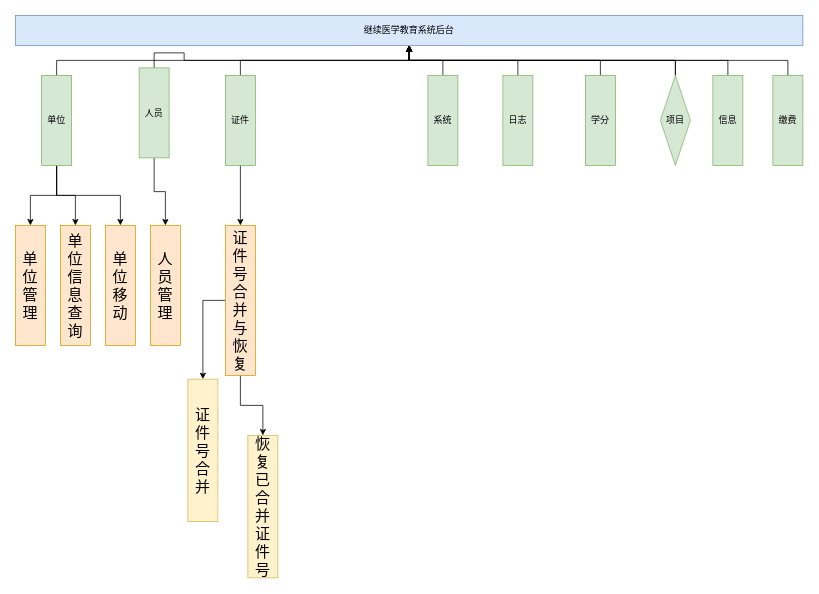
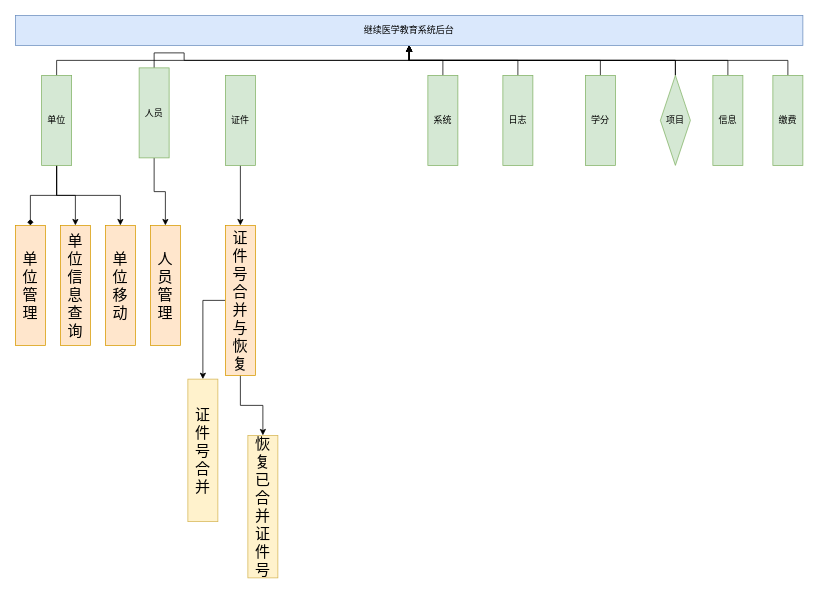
  <mxCell id="0" />
  <mxCell id="1" parent="0" />
  <mxCell id="2" value="继续医学教育系统后台" style="rounded=0;whiteSpace=wrap;html=1;fillColor=#dae8fc;strokeColor=#6c8ebf;" vertex="1" parent="1"><mxGeometry y="20" width="1050" height="40" as="geometry" x="20" /></mxCell>
  <mxCell id="3" value="" style="edgeStyle=orthogonalEdgeStyle;rounded=0;orthogonalLoop=1;jettySize=auto;html=1;" edge="1" parent="1" source="7" target="2"><mxGeometry relative="1" as="geometry" /></mxCell>
- <mxCell id="4" value="" style="edgeStyle=orthogonalEdgeStyle;rounded=0;orthogonalLoop=1;jettySize=auto;html=1;fontSize=20;entryX=0;entryY=0.5;entryDx=0;entryDy=0;exitX=1;exitY=0.5;exitDx=0;exitDy=0;" edge="1" parent="1" source="7" target="17"><mxGeometry relative="1" as="geometry"><mxPoint x="125" y="300" as="targetPoint" /></mxGeometry></mxCell>
+ <mxCell id="4" value="" style="edgeStyle=orthogonalEdgeStyle;rounded=0;orthogonalLoop=1;jettySize=auto;html=1;fontSize=20;entryX=0;entryY=0.5;entryDx=0;entryDy=0;exitX=1;exitY=0.5;exitDx=0;exitDy=0;endArrow=diamond;" edge="1" parent="1" source="7" target="17"><mxGeometry relative="1" as="geometry"><mxPoint x="125" y="300" as="targetPoint" /></mxGeometry></mxCell>
  <mxCell id="5" style="edgeStyle=orthogonalEdgeStyle;rounded=0;orthogonalLoop=1;jettySize=auto;html=1;exitX=1;exitY=0.5;exitDx=0;exitDy=0;entryX=0;entryY=0.5;entryDx=0;entryDy=0;fontSize=20;" edge="1" parent="1" source="7" target="28"><mxGeometry relative="1" as="geometry" /></mxCell>
  <mxCell id="6" style="edgeStyle=orthogonalEdgeStyle;rounded=0;orthogonalLoop=1;jettySize=auto;html=1;exitX=1;exitY=0.5;exitDx=0;exitDy=0;entryX=0;entryY=0.5;entryDx=0;entryDy=0;fontSize=20;" edge="1" parent="1" source="7" target="29"><mxGeometry relative="1" as="geometry" /></mxCell>
  <mxCell id="7" value="单位" style="rounded=0;whiteSpace=wrap;html=1;direction=south;fillColor=#d5e8d4;strokeColor=#82b366;" vertex="1" parent="1"><mxGeometry x="55" y="100" width="40" height="120" as="geometry" /></mxCell>
  <mxCell id="8" value="" style="edgeStyle=orthogonalEdgeStyle;rounded=0;orthogonalLoop=1;jettySize=auto;html=1;" edge="1" parent="1" source="10" target="2"><mxGeometry relative="1" as="geometry" /></mxCell>
  <mxCell id="9" value="" style="edgeStyle=orthogonalEdgeStyle;rounded=0;orthogonalLoop=1;jettySize=auto;html=1;fontSize=20;" edge="1" parent="1" source="10" target="30"><mxGeometry relative="1" as="geometry" /></mxCell>
  <mxCell id="10" value="人员" style="rounded=0;whiteSpace=wrap;html=1;direction=south;fillColor=#d5e8d4;strokeColor=#82b366;" vertex="1" parent="1"><mxGeometry x="185" y="90" width="40" height="120" as="geometry" /></mxCell>
  <mxCell id="11" value="" style="edgeStyle=orthogonalEdgeStyle;rounded=0;orthogonalLoop=1;jettySize=auto;html=1;" edge="1" parent="1" source="27" target="2"><mxGeometry relative="1" as="geometry" /></mxCell>
  <mxCell id="12" value="" style="edgeStyle=orthogonalEdgeStyle;rounded=0;orthogonalLoop=1;jettySize=auto;html=1;" edge="1" parent="1" source="13" target="2"><mxGeometry relative="1" as="geometry" /></mxCell>
  <mxCell id="13" value="缴费" style="rounded=0;whiteSpace=wrap;html=1;direction=south;fillColor=#d5e8d4;strokeColor=#82b366;" vertex="1" parent="1"><mxGeometry x="1030" y="100" width="40" height="120" as="geometry" /></mxCell>
  <mxCell id="14" value="" style="edgeStyle=orthogonalEdgeStyle;rounded=0;orthogonalLoop=1;jettySize=auto;html=1;" edge="1" parent="1" source="27" target="2"><mxGeometry relative="1" as="geometry" /></mxCell>
  <mxCell id="15" value="" style="edgeStyle=orthogonalEdgeStyle;rounded=0;orthogonalLoop=1;jettySize=auto;html=1;" edge="1" parent="1" source="16" target="2"><mxGeometry relative="1" as="geometry" /></mxCell>
  <mxCell id="16" value="信息" style="rounded=0;whiteSpace=wrap;html=1;direction=south;fillColor=#d5e8d4;strokeColor=#82b366;" vertex="1" parent="1"><mxGeometry x="950" y="100" width="40" height="120" as="geometry" /></mxCell>
  <mxCell id="17" value="单位管理" style="rounded=0;whiteSpace=wrap;html=1;direction=south;fillColor=#ffe6cc;strokeColor=#d79b00;fontSize=20;fontStyle=0" vertex="1" parent="1"><mxGeometry y="300" width="40" height="160" as="geometry" x="20" /></mxCell>
- <mxCell id="18" value="" style="edgeStyle=orthogonalEdgeStyle;rounded=0;orthogonalLoop=1;jettySize=auto;html=1;" edge="1" parent="1" source="20" target="2"><mxGeometry relative="1" as="geometry" /></mxCell>
  <mxCell id="19" value="" style="edgeStyle=orthogonalEdgeStyle;rounded=0;orthogonalLoop=1;jettySize=auto;html=1;fontSize=20;entryX=0;entryY=0.5;entryDx=0;entryDy=0;exitX=1;exitY=0.5;exitDx=0;exitDy=0;" edge="1" parent="1" source="20" target="33"><mxGeometry relative="1" as="geometry"><mxPoint x="400" y="300" as="targetPoint" /></mxGeometry></mxCell>
  <mxCell id="20" value="证件" style="rounded=0;whiteSpace=wrap;html=1;direction=south;fillColor=#d5e8d4;strokeColor=#82b366;" vertex="1" parent="1"><mxGeometry x="300" y="100" width="40" height="120" as="geometry" /></mxCell>
  <mxCell id="21" value="" style="edgeStyle=orthogonalEdgeStyle;rounded=0;orthogonalLoop=1;jettySize=auto;html=1;" edge="1" parent="1" source="22" target="2"><mxGeometry relative="1" as="geometry" /></mxCell>
  <mxCell id="22" value="系统" style="rounded=0;whiteSpace=wrap;html=1;direction=south;fillColor=#d5e8d4;strokeColor=#82b366;" vertex="1" parent="1"><mxGeometry x="570" y="100" width="40" height="120" as="geometry" /></mxCell>
  <mxCell id="23" value="" style="edgeStyle=orthogonalEdgeStyle;rounded=0;orthogonalLoop=1;jettySize=auto;html=1;" edge="1" parent="1" source="24" target="2"><mxGeometry relative="1" as="geometry" /></mxCell>
  <mxCell id="24" value="日志" style="rounded=0;whiteSpace=wrap;html=1;direction=south;fillColor=#d5e8d4;strokeColor=#82b366;" vertex="1" parent="1"><mxGeometry x="670" y="100" width="40" height="120" as="geometry" /></mxCell>
  <mxCell id="25" value="" style="edgeStyle=orthogonalEdgeStyle;rounded=0;orthogonalLoop=1;jettySize=auto;html=1;" edge="1" parent="1" source="26" target="2"><mxGeometry relative="1" as="geometry" /></mxCell>
  <mxCell id="26" value="学分" style="rounded=0;whiteSpace=wrap;html=1;direction=south;fillColor=#d5e8d4;strokeColor=#82b366;" vertex="1" parent="1"><mxGeometry x="780" y="100" width="40" height="120" as="geometry" /></mxCell>
  <mxCell id="27" value="项目" style="rhombus;whiteSpace=wrap;html=1;direction=south;fillColor=#d5e8d4;strokeColor=#82b366;" vertex="1" parent="1"><mxGeometry x="880" y="100" width="40" height="120" as="geometry" /></mxCell>
  <mxCell id="28" value="单位信息查询" style="rounded=0;whiteSpace=wrap;html=1;direction=south;fillColor=#ffe6cc;strokeColor=#d79b00;fontSize=20;fontStyle=0" vertex="1" parent="1"><mxGeometry x="80" y="300" width="40" height="160" as="geometry" /></mxCell>
  <mxCell id="29" value="单位移动" style="rounded=0;whiteSpace=wrap;html=1;direction=south;fillColor=#ffe6cc;strokeColor=#d79b00;fontSize=20;fontStyle=0" vertex="1" parent="1"><mxGeometry x="140" y="300" width="40" height="160" as="geometry" /></mxCell>
  <mxCell id="30" value="人员管理" style="rounded=0;whiteSpace=wrap;html=1;direction=south;fillColor=#ffe6cc;strokeColor=#d79b00;fontSize=20;fontStyle=0" vertex="1" parent="1"><mxGeometry x="200" y="300" width="40" height="160" as="geometry" /></mxCell>
  <mxCell id="31" value="" style="edgeStyle=orthogonalEdgeStyle;rounded=0;orthogonalLoop=1;jettySize=auto;html=1;fontSize=20;" edge="1" parent="1" source="33" target="34"><mxGeometry relative="1" as="geometry" /></mxCell>
  <mxCell id="32" style="edgeStyle=orthogonalEdgeStyle;rounded=0;orthogonalLoop=1;jettySize=auto;html=1;exitX=1;exitY=0.5;exitDx=0;exitDy=0;entryX=0;entryY=0.5;entryDx=0;entryDy=0;fontSize=20;" edge="1" parent="1" source="33" target="35"><mxGeometry relative="1" as="geometry" /></mxCell>
  <mxCell id="33" value="证件号合并与恢复" style="rounded=0;whiteSpace=wrap;html=1;direction=south;fillColor=#ffe6cc;strokeColor=#d79b00;fontSize=20;fontStyle=0" vertex="1" parent="1"><mxGeometry x="300" y="300" width="40" height="200" as="geometry" /></mxCell>
  <mxCell id="34" value="证件号合并" style="rounded=0;whiteSpace=wrap;html=1;direction=south;fillColor=#fff2cc;strokeColor=#d6b656;fontSize=20;fontStyle=0" vertex="1" parent="1"><mxGeometry x="250" y="505" width="40" height="190" as="geometry" /></mxCell>
  <mxCell id="35" value="恢复已合并证件号" style="rounded=0;whiteSpace=wrap;html=1;direction=south;fillColor=#fff2cc;strokeColor=#d6b656;fontSize=20;fontStyle=0" vertex="1" parent="1"><mxGeometry x="330" y="580" width="40" height="190" as="geometry" /></mxCell>
